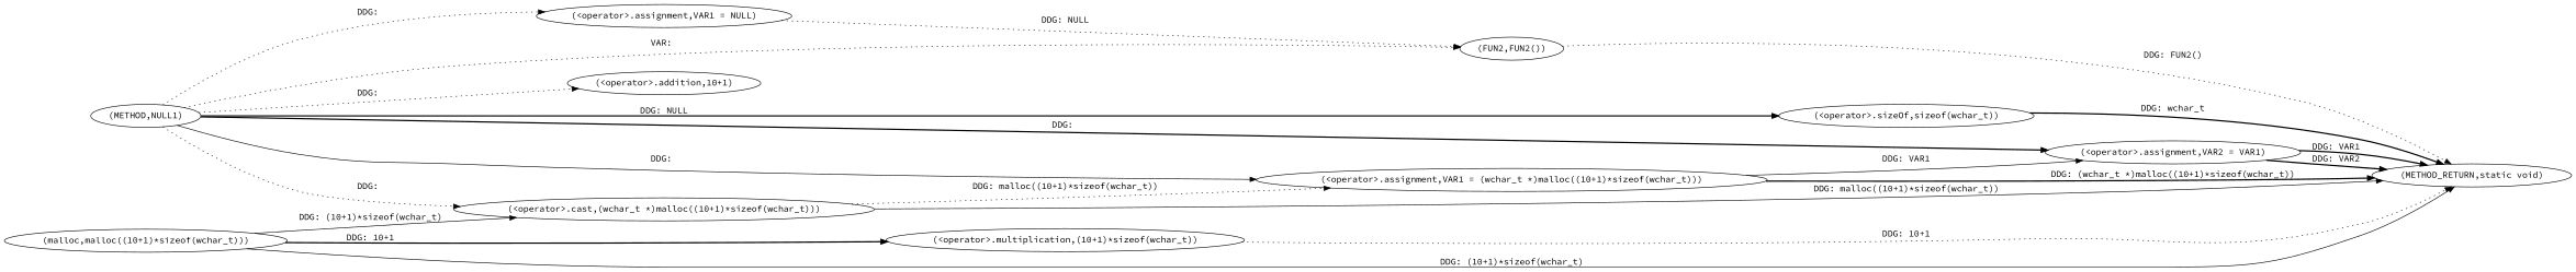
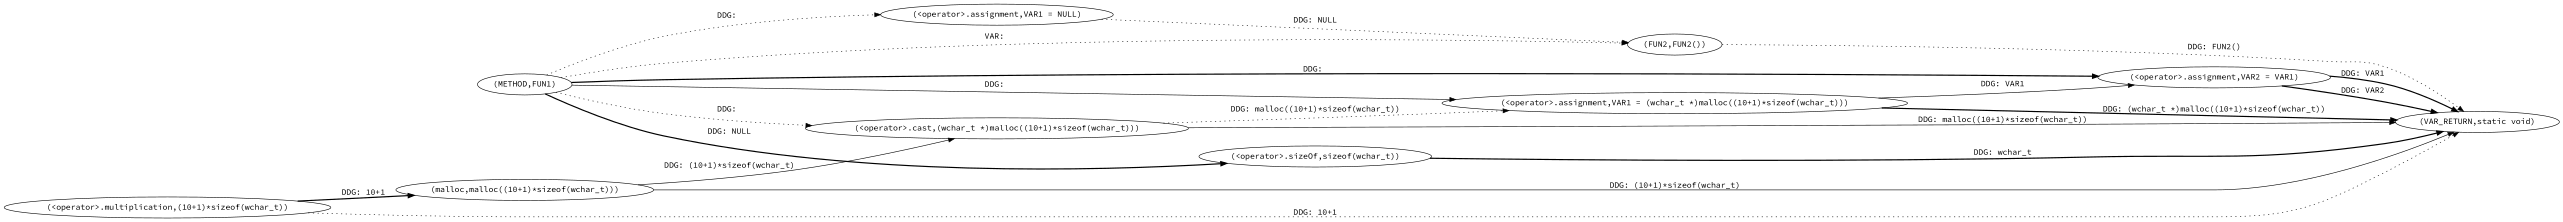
  digraph {
    fontname="Source Code Pro"
    rankdir=LR
    node [fontname="Source Code Pro"]
    edge [fontname="Source Code Pro" style=dotted]
-   n1 [label="(METHOD,NULL1)"]
+   n1 [label="(METHOD,FUN1)"]
    n2 [label="(<operator>.assignment,VAR1 = NULL)"]
    n3 [label="(<operator>.assignment,VAR1 = (wchar_t *)malloc((10+1)*sizeof(wchar_t)))"]
-   n4 [label="(<operator>.addition,10+1)"]
    n5 [label="(<operator>.sizeOf,sizeof(wchar_t))"]
    n6 [label="(<operator>.assignment,VAR2 = VAR1)"]
    n7 [label="(FUN2,FUN2())"]
    n8 [label="(<operator>.cast,(wchar_t *)malloc((10+1)*sizeof(wchar_t)))"]
-   n9 [label="(METHOD_RETURN,static void)"]
+   n9 [label="(VAR_RETURN,static void)"]
    n10 [label="(<operator>.multiplication,(10+1)*sizeof(wchar_t))"]
    n11 [label="(malloc,malloc((10+1)*sizeof(wchar_t)))"]
    n1 -> n2 [label="DDG: "]
    n1 -> n3 [label="DDG: " style=solid]
-   n1 -> n4 [label="DDG: "]
    n1 -> n5 [label="DDG: NULL" style=bold]
    n1 -> n6 [label="DDG: " style=bold]
    n1 -> n7 [label="VAR: "]
    n1 -> n8 [label="DDG: "]
    n2 -> n7 [label="DDG: NULL"]
    n3 -> n6 [label="DDG: VAR1" style=solid]
    n3 -> n9 [label="DDG: (wchar_t *)malloc((10+1)*sizeof(wchar_t))" style=bold]
    n5 -> n9 [label="DDG: wchar_t" style=bold]
    n6 -> n9 [label="DDG: VAR2" style=bold]
    n6 -> n9 [label="DDG: VAR1" style=bold]
    n7 -> n9 [label="DDG: FUN2()"]
    n8 -> n3 [label="DDG: malloc((10+1)*sizeof(wchar_t))"]
    n8 -> n9 [label="DDG: malloc((10+1)*sizeof(wchar_t))" style=solid]
    n10 -> n9 [label="DDG: 10+1"]
-   n11 -> n10 [label="DDG: 10+1" style=bold]
+   n10 -> n11 [label="DDG: 10+1" style=bold]
    n11 -> n8 [label="DDG: (10+1)*sizeof(wchar_t)" style=solid]
    n11 -> n9 [label="DDG: (10+1)*sizeof(wchar_t)" style=solid]
  }
